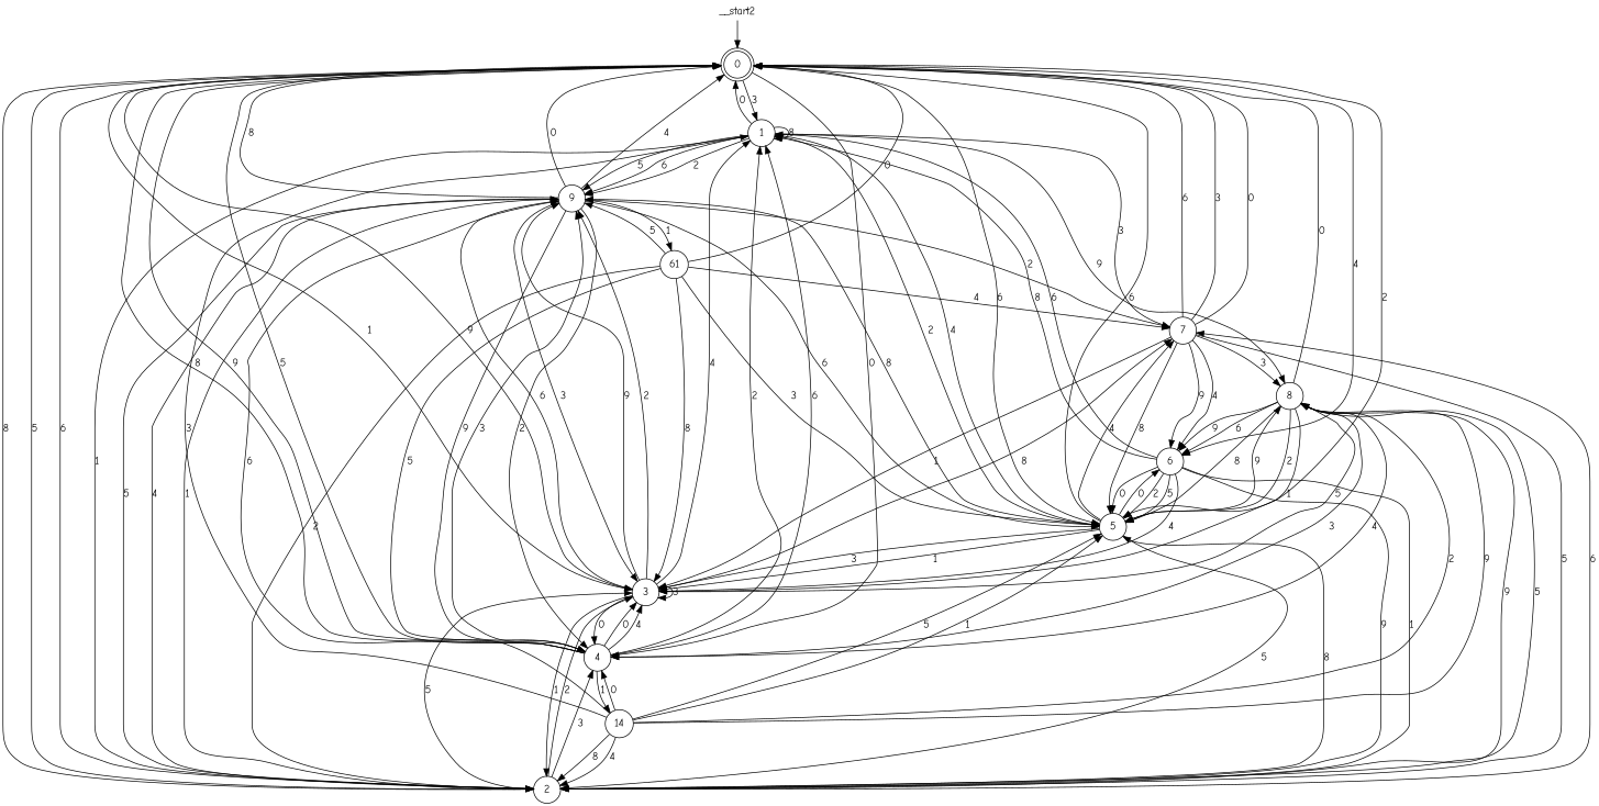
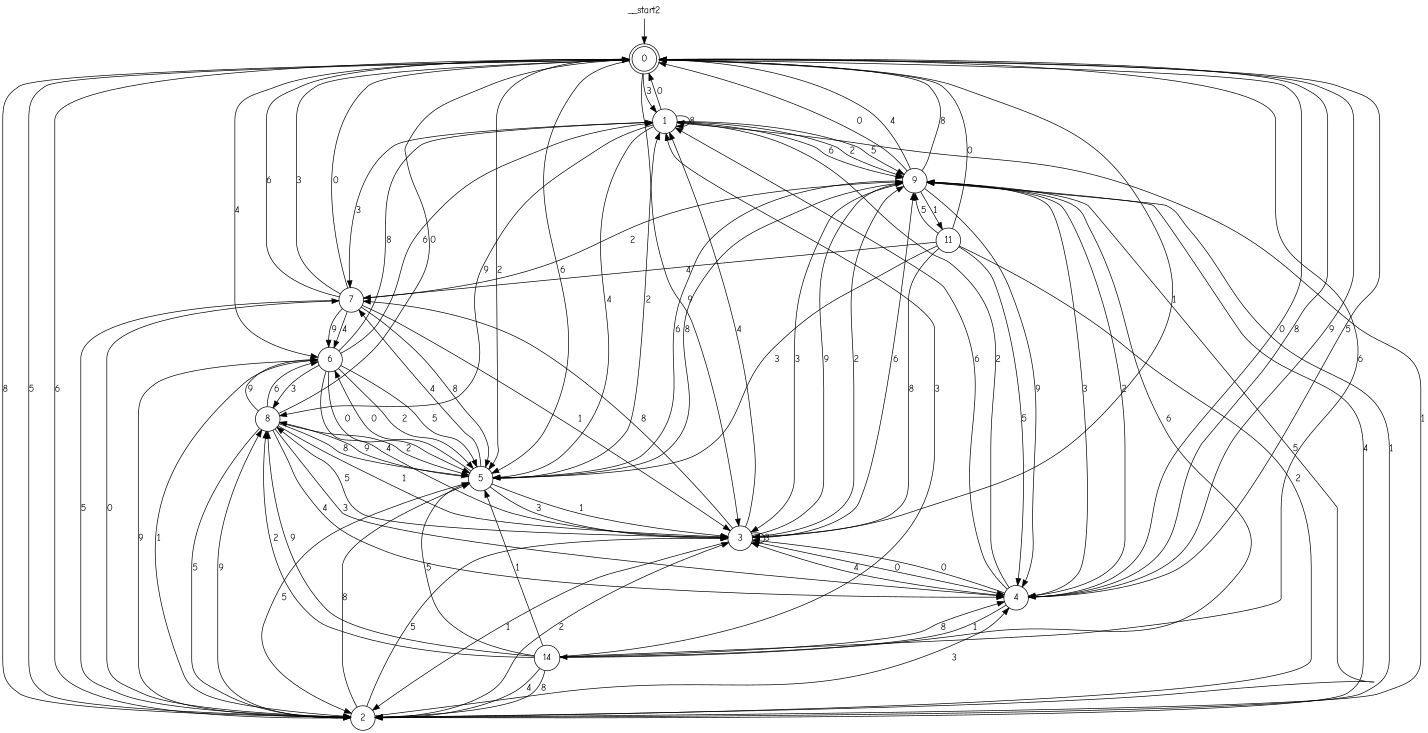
  digraph {
    fontname="Comic Neue"
    node [fontname="Comic Neue" shape=circle]
    edge [fontname="Comic Neue"]
    n1 [label=0 shape=doublecircle]
    n2 [label=1]
    n3 [label=2]
    n4 [label=3]
    n5 [label=4]
    n6 [label=5]
    n7 [label=6]
    n8 [label=7]
    n9 [label=8]
    n10 [label=9]
    n11 [label=14]
-   n12 [label=61]
+   n12 [label=11]
    n13 [height=0 label=__start2 shape=none width=0]
    n1 -> n2 [label=3]
    n1 -> n3 [label=8]
    n1 -> n3 [label=5]
    n1 -> n4 [label=9]
    n1 -> n4 [label=1]
    n1 -> n5 [label=0]
    n1 -> n6 [label=2]
    n1 -> n6 [label=6]
    n1 -> n7 [label=4]
    n2 -> n1 [label=0]
    n2 -> n2 [label=8]
    n2 -> n3 [label=1]
    n2 -> n6 [label=4]
    n2 -> n8 [label=3]
    n2 -> n9 [label=9]
    n2 -> n10 [label=2]
    n2 -> n10 [label=5]
    n2 -> n10 [label=6]
    n3 -> n1 [label=6]
    n3 -> n4 [label=2]
    n3 -> n4 [label=5]
    n3 -> n5 [label=3]
    n3 -> n6 [label=8]
-   n3 -> n8 [label=6]
+   n3 -> n8 [label=0]
    n3 -> n9 [label=9]
    n3 -> n10 [label=4]
    n3 -> n10 [label=1]
    n4 -> n2 [label=4]
    n4 -> n3 [label=1]
    n4 -> n4 [label=3]
    n4 -> n5 [label=0]
    n4 -> n8 [label=8]
    n4 -> n9 [label=5]
    n4 -> n10 [label=9]
    n4 -> n10 [label=2]
    n4 -> n10 [label=6]
    n5 -> n1 [label=8]
    n5 -> n1 [label=9]
    n5 -> n1 [label=5]
    n5 -> n2 [label=2]
    n5 -> n2 [label=6]
    n5 -> n4 [label=0]
    n5 -> n4 [label=4]
    n5 -> n10 [label=3]
    n5 -> n11 [label=1]
-   n6 -> n1 [label=6]
+   n11 -> n1 [label=6]
    n6 -> n2 [label=2]
    n6 -> n3 [label=5]
    n6 -> n4 [label=3]
    n6 -> n4 [label=1]
    n6 -> n7 [label=0]
    n6 -> n8 [label=4]
    n6 -> n9 [label=9]
    n6 -> n10 [label=8]
    n7 -> n2 [label=8]
    n7 -> n2 [label=6]
    n7 -> n3 [label=9]
    n7 -> n3 [label=1]
    n7 -> n4 [label=4]
    n7 -> n6 [label=0]
    n7 -> n6 [label=2]
    n7 -> n6 [label=5]
-   n8 -> n9 [label=3]
+   n7 -> n9 [label=3]
    n8 -> n1 [label=3]
    n8 -> n1 [label=0]
    n8 -> n1 [label=6]
    n8 -> n3 [label=5]
    n8 -> n4 [label=1]
    n8 -> n6 [label=8]
    n8 -> n7 [label=9]
    n8 -> n7 [label=4]
    n8 -> n10 [label=2]
    n9 -> n1 [label=0]
    n9 -> n3 [label=5]
    n9 -> n4 [label=1]
    n9 -> n5 [label=3]
    n9 -> n5 [label=4]
    n9 -> n6 [label=8]
    n9 -> n6 [label=2]
    n9 -> n7 [label=9]
    n9 -> n7 [label=6]
    n10 -> n1 [label=8]
    n10 -> n1 [label=0]
    n10 -> n1 [label=4]
    n10 -> n3 [label=5]
    n10 -> n4 [label=3]
    n10 -> n5 [label=9]
    n10 -> n5 [label=2]
    n10 -> n6 [label=6]
    n10 -> n12 [label=1]
    n11 -> n2 [label=3]
    n11 -> n3 [label=8]
    n11 -> n3 [label=4]
-   n11 -> n5 [label=0]
+   n11 -> n5 [label=8]
    n11 -> n6 [label=5]
    n11 -> n6 [label=1]
    n11 -> n9 [label=9]
    n11 -> n9 [label=2]
    n11 -> n10 [label=6]
    n12 -> n1 [label=0]
    n12 -> n3 [label=2]
    n12 -> n4 [label=8]
    n12 -> n5 [label=5]
    n12 -> n6 [label=3]
    n12 -> n8 [label=4]
    n12 -> n10 [label=5]
    n13 -> n1
  }
